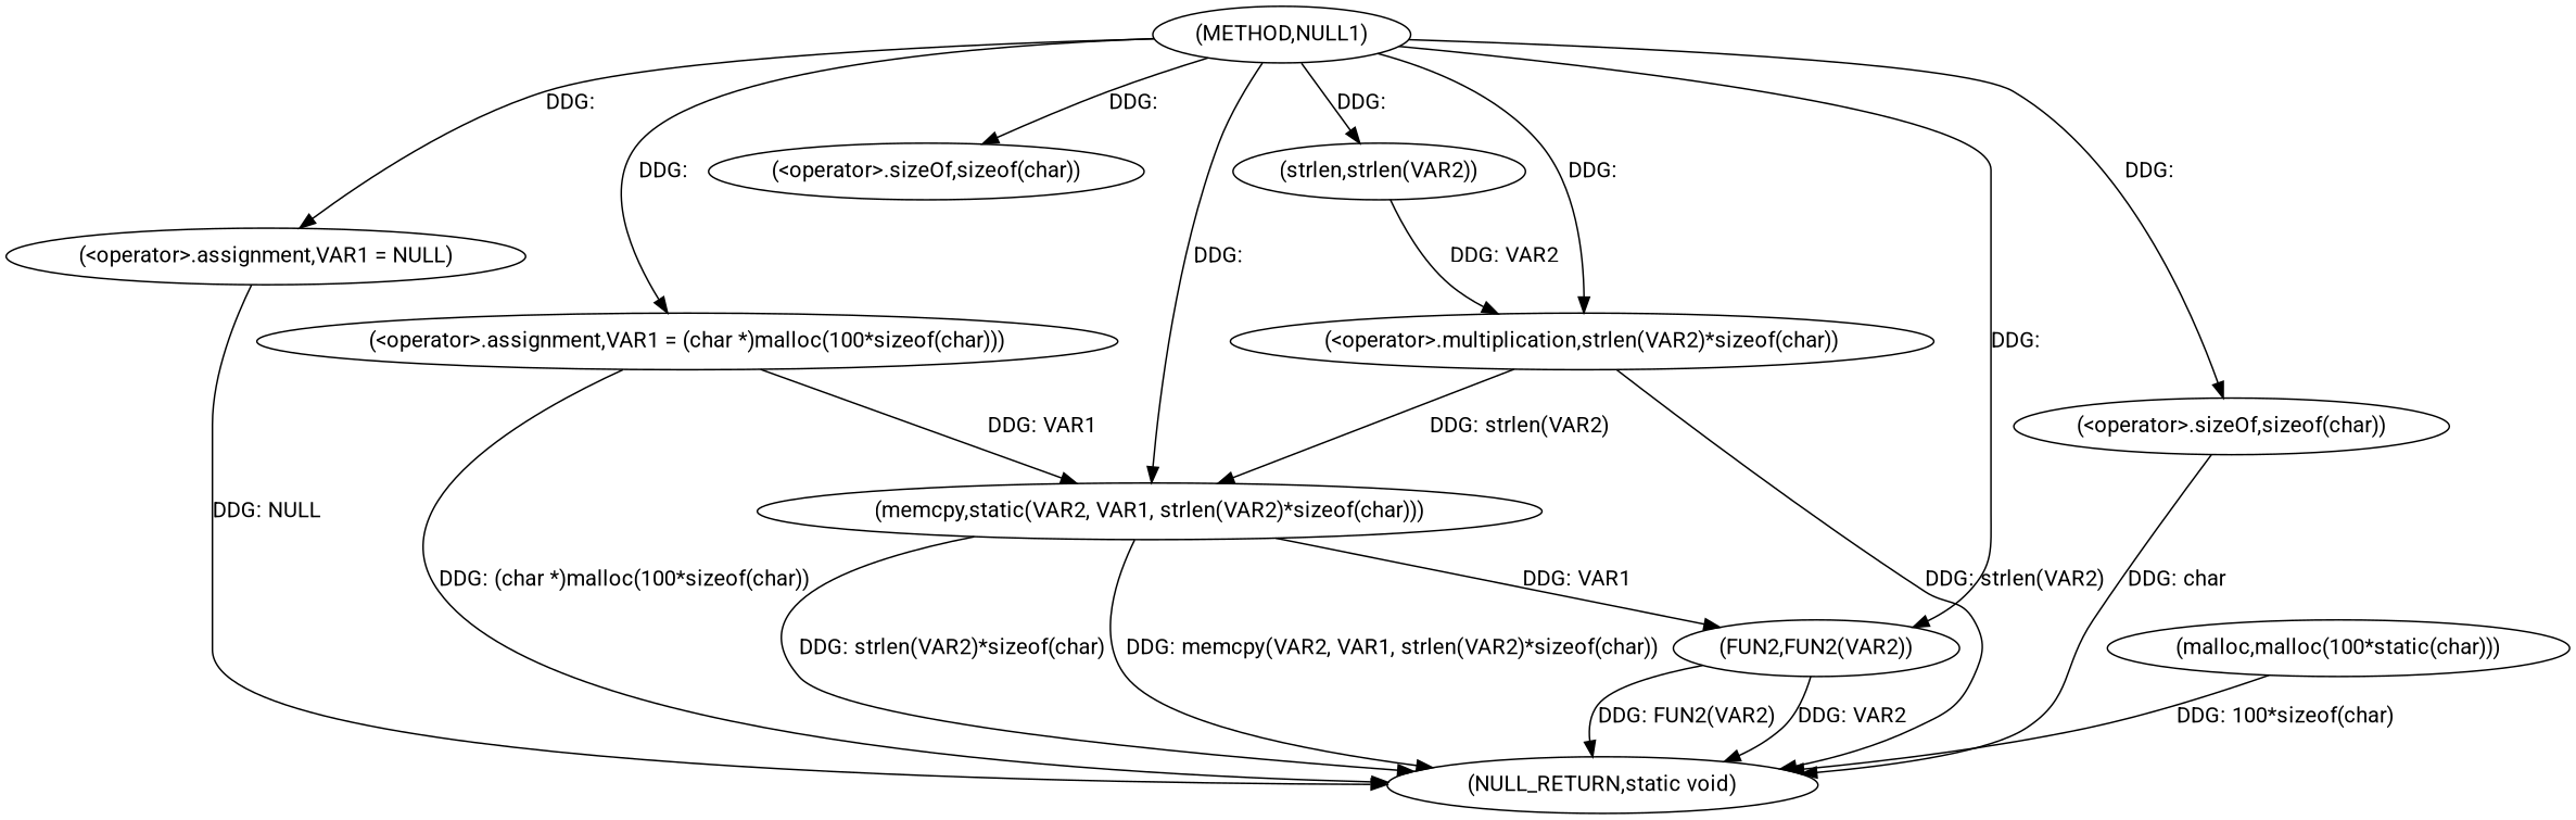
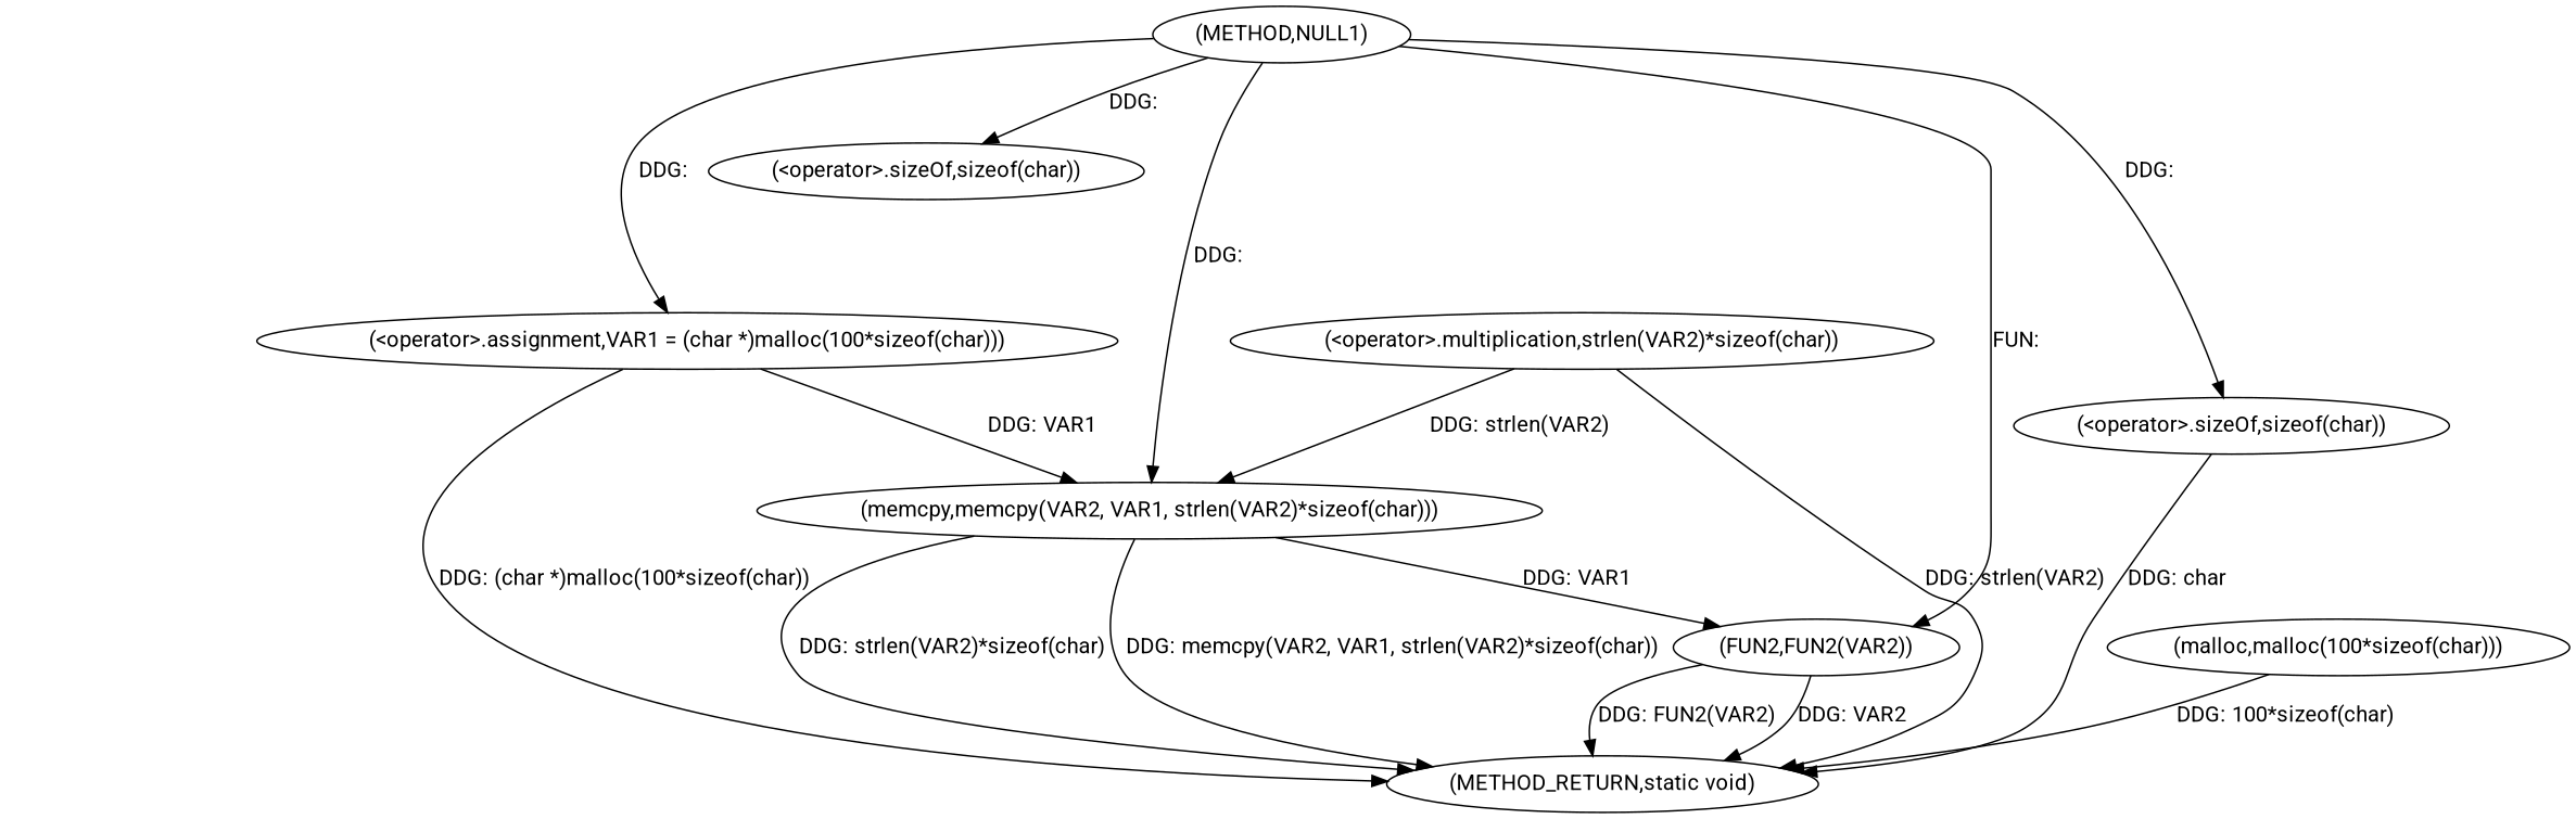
  digraph {
    fontname=Roboto
    node [fontname=Roboto]
    edge [fontname=Roboto]
    n1 [label="(METHOD,NULL1)"]
-   n2 [label="(<operator>.assignment,VAR1 = NULL)"]
    n3 [label="(<operator>.assignment,VAR1 = (char *)malloc(100*sizeof(char)))"]
    n4 [label="(<operator>.sizeOf,sizeof(char))"]
-   n5 [label="(memcpy,static(VAR2, VAR1, strlen(VAR2)*sizeof(char)))"]
+   n5 [label="(memcpy,memcpy(VAR2, VAR1, strlen(VAR2)*sizeof(char)))"]
    n6 [label="(<operator>.multiplication,strlen(VAR2)*sizeof(char))"]
-   n7 [label="(strlen,strlen(VAR2))"]
    n8 [label="(<operator>.sizeOf,sizeof(char))"]
    n9 [label="(FUN2,FUN2(VAR2))"]
-   n10 [label="(NULL_RETURN,static void)"]
-   n11 [label="(malloc,malloc(100*static(char)))"]
-   n1 -> n2 [label="DDG: "]
+   n10 [label="(METHOD_RETURN,static void)"]
+   n11 [label="(malloc,malloc(100*sizeof(char)))"]
    n1 -> n3 [label="DDG: "]
    n1 -> n4 [label="DDG: "]
    n1 -> n5 [label="DDG: "]
-   n1 -> n6 [label="DDG: "]
-   n1 -> n7 [label="DDG: "]
    n1 -> n8 [label="DDG: "]
-   n1 -> n9 [label="DDG: "]
-   n2 -> n10 [label="DDG: NULL"]
+   n1 -> n9 [label="FUN: "]
    n3 -> n5 [label="DDG: VAR1"]
    n3 -> n10 [label="DDG: (char *)malloc(100*sizeof(char))"]
    n5 -> n9 [label="DDG: VAR1"]
    n5 -> n10 [label="DDG: memcpy(VAR2, VAR1, strlen(VAR2)*sizeof(char))"]
    n5 -> n10 [label="DDG: strlen(VAR2)*sizeof(char)"]
    n6 -> n5 [label="DDG: strlen(VAR2)"]
    n6 -> n10 [label="DDG: strlen(VAR2)"]
-   n7 -> n6 [label="DDG: VAR2"]
    n8 -> n10 [label="DDG: char"]
    n9 -> n10 [label="DDG: VAR2"]
    n9 -> n10 [label="DDG: FUN2(VAR2)"]
    n11 -> n10 [label="DDG: 100*sizeof(char)"]
  }
